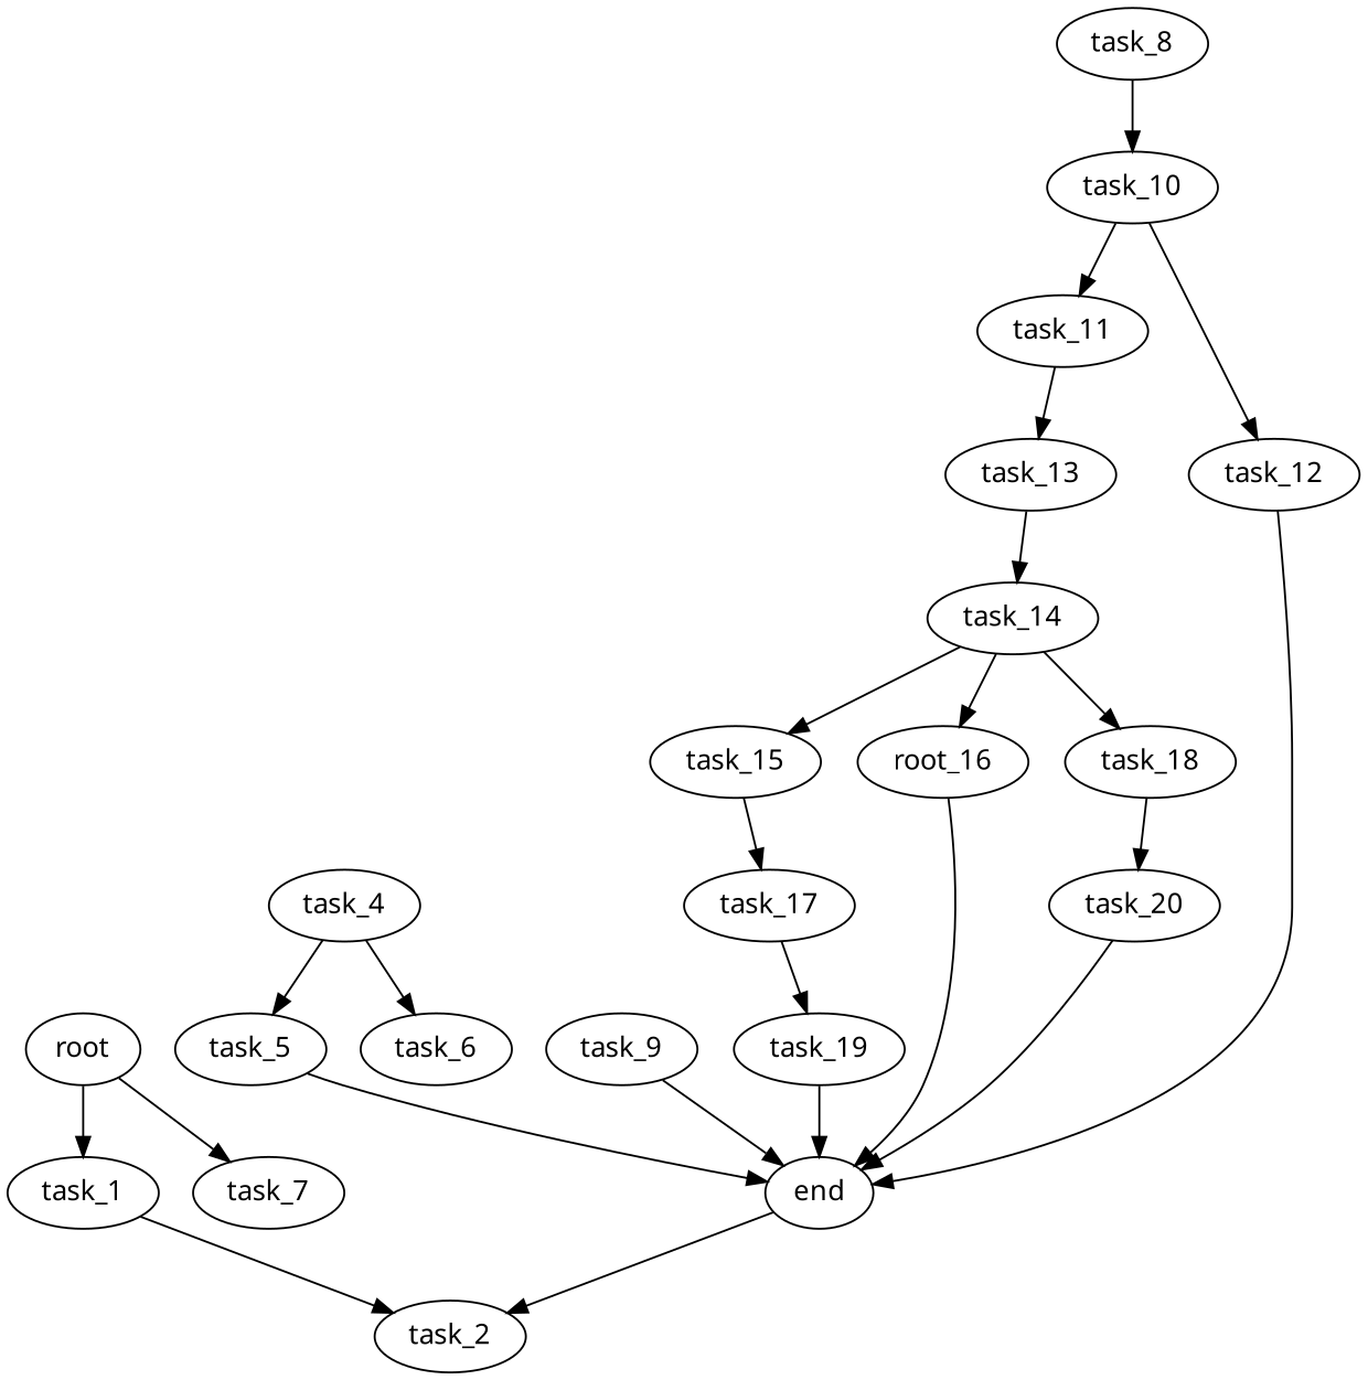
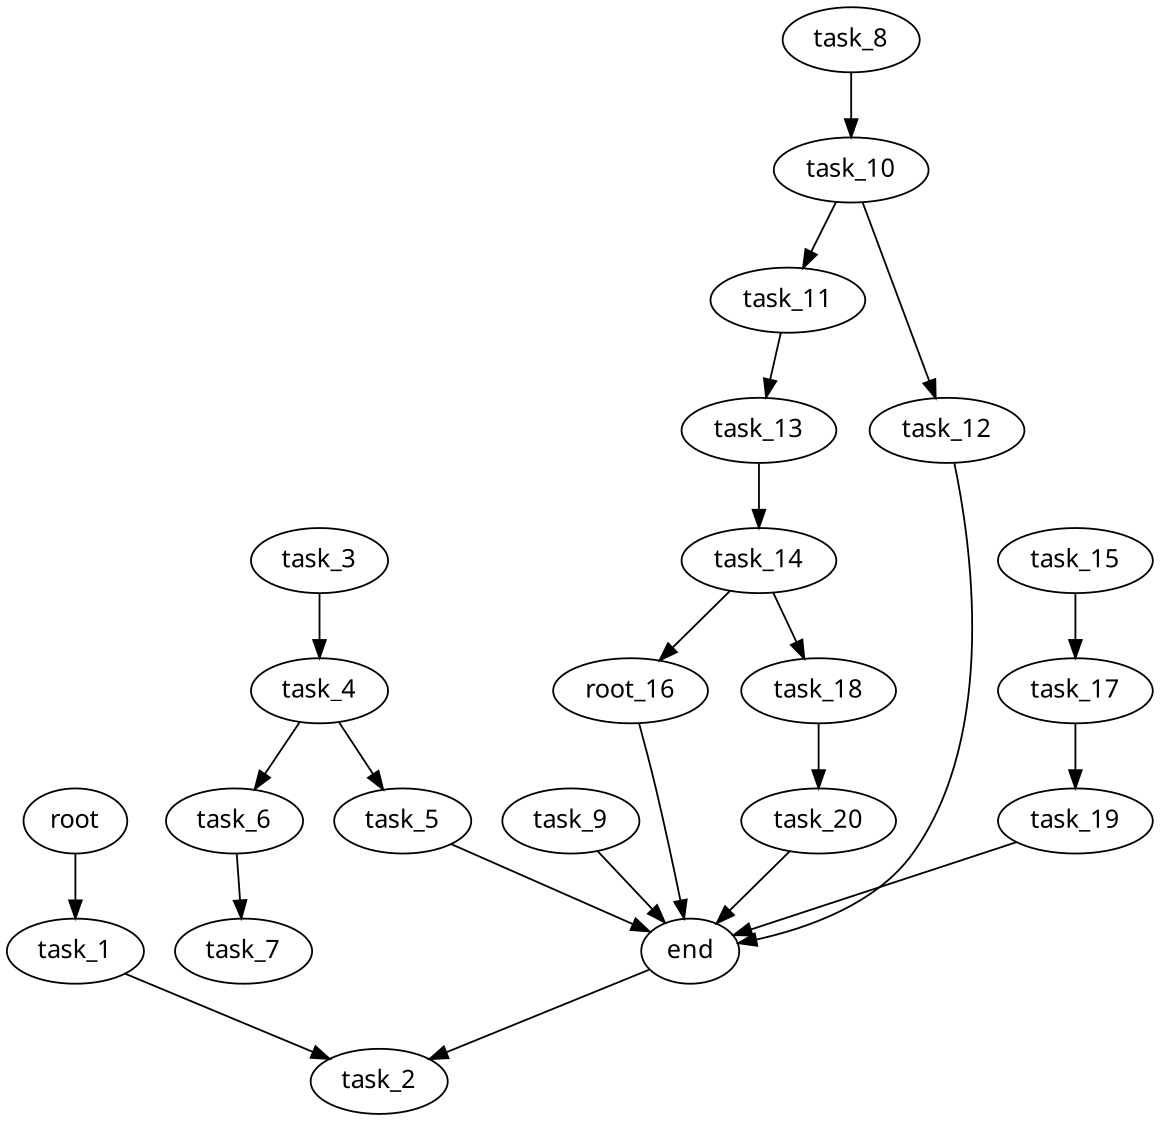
  digraph {
    fontname="Noto Sans"
    node [fontname="Noto Sans"]
    edge [fontname="Noto Sans"]
    root
    task_1
    task_2
+   task_3
    task_4
    end
    task_5
    task_6
    task_7
    task_8
    task_10
    task_9
    task_11
    task_12
    task_13
    task_14
    task_15
    n18 [label=root_16]
    task_18
    task_17
    task_19
    task_20
    root -> task_1
    task_1 -> task_2
+   task_3 -> task_4
    task_4 -> task_5
    task_4 -> task_6
    end -> task_2
    task_5 -> end
-   root -> task_7
+   task_6 -> task_7
    task_8 -> task_10
    task_10 -> task_11
    task_10 -> task_12
    task_9 -> end
    task_11 -> task_13
    task_12 -> end
    task_13 -> task_14
-   task_14 -> task_15
    task_14 -> n18
    task_14 -> task_18
    task_15 -> task_17
    n18 -> end
    task_18 -> task_20
    task_17 -> task_19
    task_19 -> end
    task_20 -> end
  }
